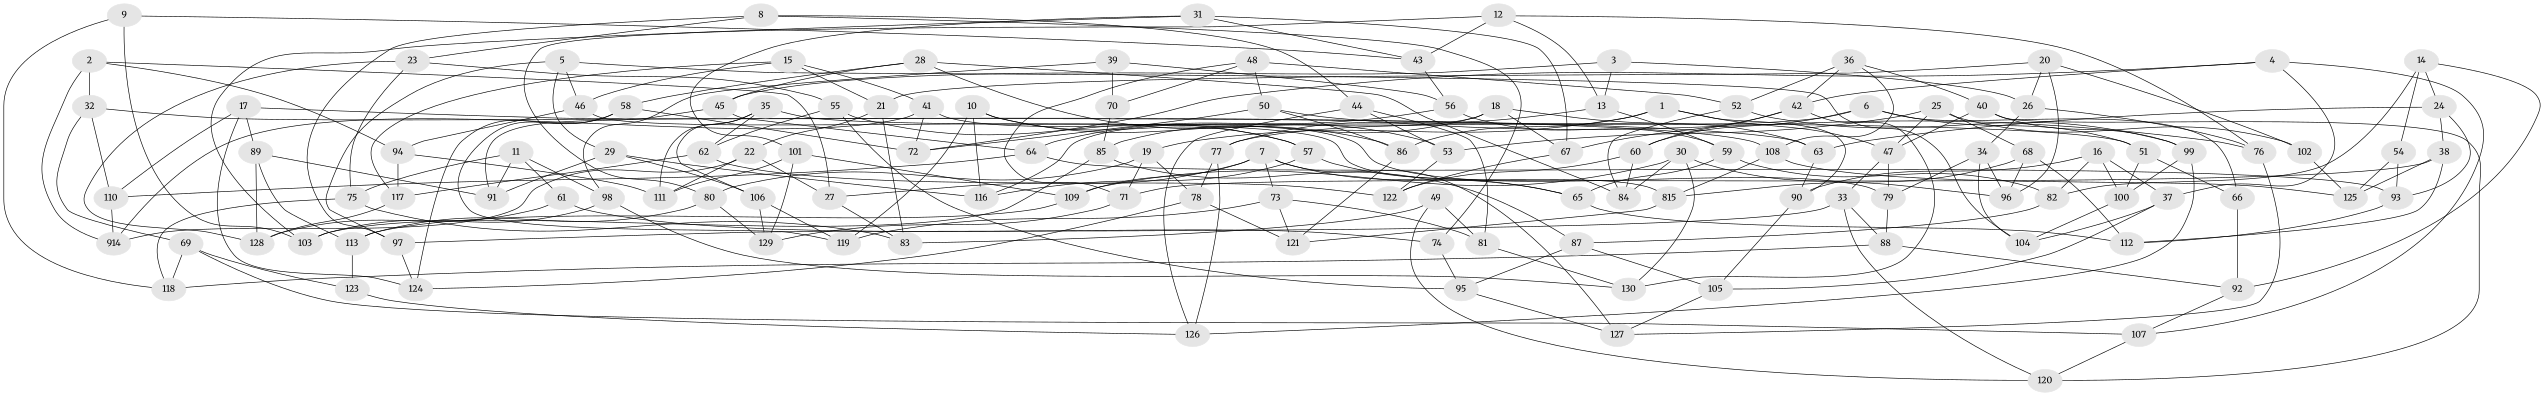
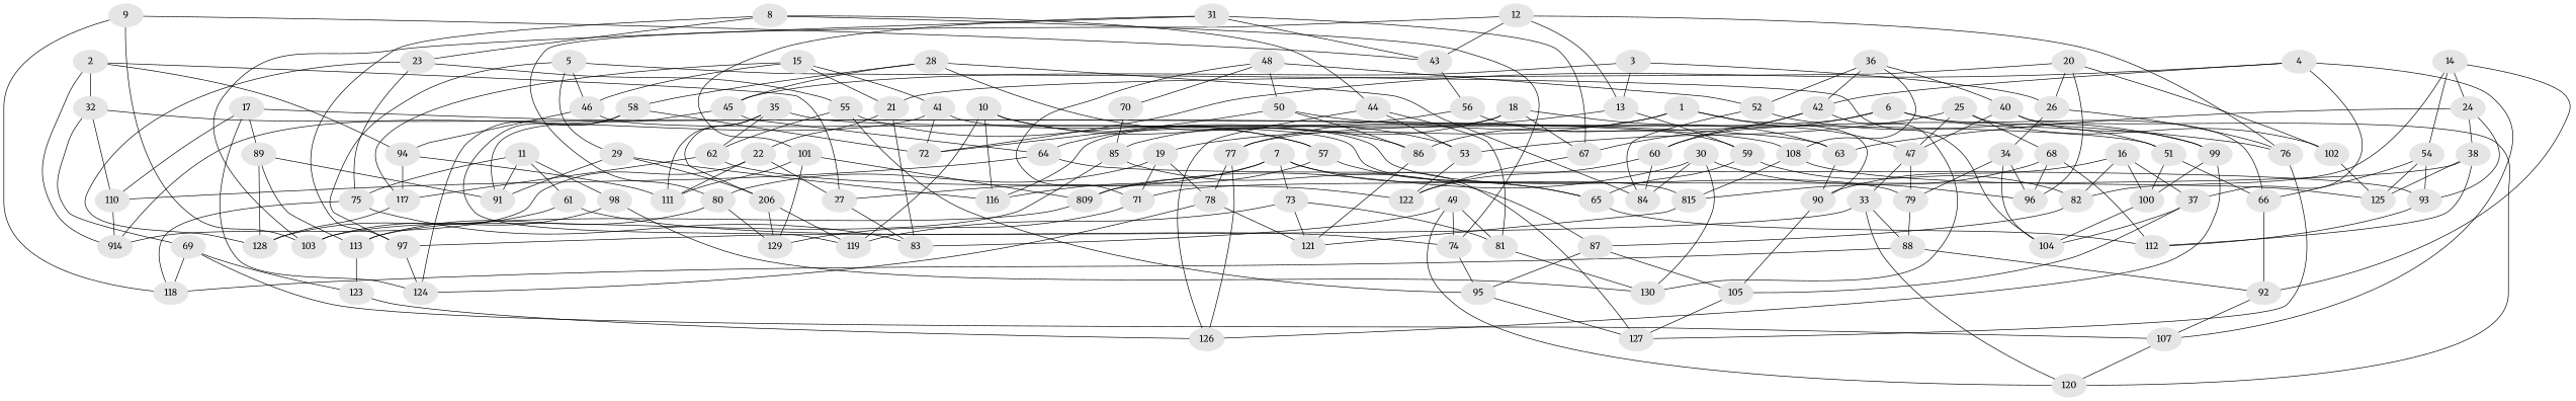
  graph {
    fontname=Merriweather
    node [color=gray90 fontname=Merriweather style=filled]
    edge [fontname=Merriweather]
    1
    19
    47
    86
    90
    80
    71
    78
    33
    79
    121
    105
    2
    27
    32
    94
    n17 [label=914]
    83
    110
    69
    108
    117
    111
    3
    13
    26
    45
    77
    59
    76
    34
    97
    88
    120
    91
    64
    4
    37
    42
    72
    107
    104
    60
    67
    130
    5
    29
    46
    116
-   106
+   106 [label=206]
    n51 [label=815]
    124
    6
    51
    66
    100
    84
    122
    92
    126
    7
    65
-   109
+   109 [label=809]
    127
    73
    112
    113
    8
    23
    44
    74
    75
    55
    128
    53
    81
    95
    9
    43
    103
    118
    56
    119
    10
    57
    11
    61
    98
    12
    129
    82
    14
    24
    54
    63
    38
    93
    125
    87
    15
    21
    41
    22
    16
    17
    89
    18
    85
    20
    96
    102
    62
    25
    68
    28
    58
    30
    31
    101
    123
    35
    36
    40
    52
    99
-   39
    70
    48
    50
    49
    1 -- 19
    1 -- 47
    1 -- 86
    1 -- 90
    19 -- 80
    19 -- 71
    19 -- 78
    47 -- 33
    47 -- 79
    86 -- 121
    90 -- 105
    80 -- 113
    80 -- 129
    71 -- 129
    78 -- 121
    78 -- 124
    33 -- 97
    33 -- 88
    33 -- 120
    79 -- 88
    105 -- 127
    2 -- 27
    2 -- 32
    2 -- 94
    2 -- n17
    27 -- 83
    32 -- 110
    32 -- 69
    32 -- 108
    94 -- 117
    94 -- 111
    110 -- n17
    69 -- 107
    69 -- 118
    69 -- 123
    108 -- n51
    108 -- 125
    117 -- 128
    3 -- 13
    3 -- 26
    3 -- 45
    13 -- 77
    13 -- 59
    26 -- 76
    26 -- 34
    45 -- 91
    45 -- 64
    77 -- 78
    77 -- 126
    59 -- 65
    59 -- 82
    76 -- 127
    34 -- 79
    34 -- 104
    34 -- 96
    97 -- 124
    88 -- 92
    88 -- 118
    64 -- 110
    64 -- 93
    4 -- 37
    4 -- 42
    4 -- 72
    4 -- 107
    37 -- 105
    37 -- 104
    42 -- 60
    42 -- 67
    42 -- 130
    107 -- 120
    60 -- 84
    60 -- 122
    67 -- 122
    5 -- 97
    5 -- 104
    5 -- 29
    5 -- 46
    29 -- 91
    29 -- 116
    29 -- 106
    46 -- 94
    46 -- n51
    106 -- 119
    106 -- 129
    n51 -- 121
    6 -- 77
    6 -- 60
    6 -- 51
    6 -- 66
    51 -- 66
    51 -- 100
    66 -- 92
    100 -- 104
    92 -- 107
    7 -- 27
    7 -- 65
    7 -- 109
    7 -- 127
    7 -- 73
    65 -- 112
    109 -- 113
    73 -- 121
    73 -- 81
    73 -- 119
    113 -- 123
    8 -- 97
    8 -- 23
    8 -- 44
    8 -- 74
    23 -- 75
    23 -- 55
    23 -- 128
    44 -- 126
    44 -- 53
    44 -- 81
    74 -- 95
    75 -- 83
    75 -- 118
    55 -- 95
    55 -- 57
    55 -- 62
    53 -- 122
    81 -- 130
    95 -- 127
    9 -- 43
    9 -- 103
    9 -- 118
    43 -- 56
    56 -- 59
    56 -- 64
    10 -- 86
    10 -- 116
    10 -- 119
    10 -- 57
    57 -- 116
    57 -- 65
    11 -- 91
    11 -- 75
    11 -- 61
    11 -- 98
    61 -- 74
    61 -- 128
    98 -- 130
    98 -- 103
    12 -- 80
    12 -- 13
    12 -- 76
    12 -- 43
    82 -- 87
    14 -- 92
    14 -- 82
    14 -- 24
    14 -- 54
    24 -- 63
    24 -- 38
    24 -- 93
+   54 -- 66
    54 -- 93
    54 -- 125
    63 -- 90
    38 -- 71
    38 -- 112
    38 -- 125
    93 -- 112
    87 -- 105
    87 -- 95
    15 -- 117
    15 -- 46
    15 -- 21
    15 -- 41
    21 -- 83
    21 -- 22
    41 -- 79
    41 -- n17
    41 -- 72
    22 -- 27
    22 -- n17
    22 -- 111
    16 -- 90
    16 -- 37
    16 -- 100
    16 -- 82
    17 -- 110
    17 -- 124
    17 -- 63
    17 -- 89
    89 -- 91
    89 -- 113
    89 -- 128
    18 -- 67
    18 -- 116
    18 -- 63
    18 -- 85
    85 -- 103
    85 -- 87
    20 -- 26
    20 -- 21
    20 -- 96
    20 -- 102
    102 -- 125
    62 -- 117
    62 -- 122
    25 -- 47
    25 -- 53
    25 -- 102
    25 -- 68
    68 -- n51
    68 -- 112
    68 -- 96
    28 -- 45
    28 -- 84
    28 -- 53
    28 -- 58
    58 -- 72
    58 -- 124
    58 -- 119
    30 -- 130
    30 -- 84
    30 -- 109
    30 -- 96
    31 -- 67
    31 -- 43
    31 -- 103
    31 -- 101
    101 -- 111
    101 -- 109
    101 -- 129
    123 -- 126
    35 -- 111
    35 -- 106
    35 -- 51
    35 -- 62
    36 -- 108
    36 -- 42
    36 -- 40
    36 -- 52
    40 -- 47
    40 -- 120
    40 -- 99
    52 -- 84
    52 -- 99
    99 -- 100
    99 -- 126
-   39 -- 56
-   39 -- 98
-   39 -- 70
    70 -- 85
    48 -- 71
    48 -- 52
    48 -- 70
    48 -- 50
    50 -- 86
    50 -- 76
    50 -- 72
    49 -- 83
    49 -- 120
+   49 -- 74
    49 -- 81
  }
